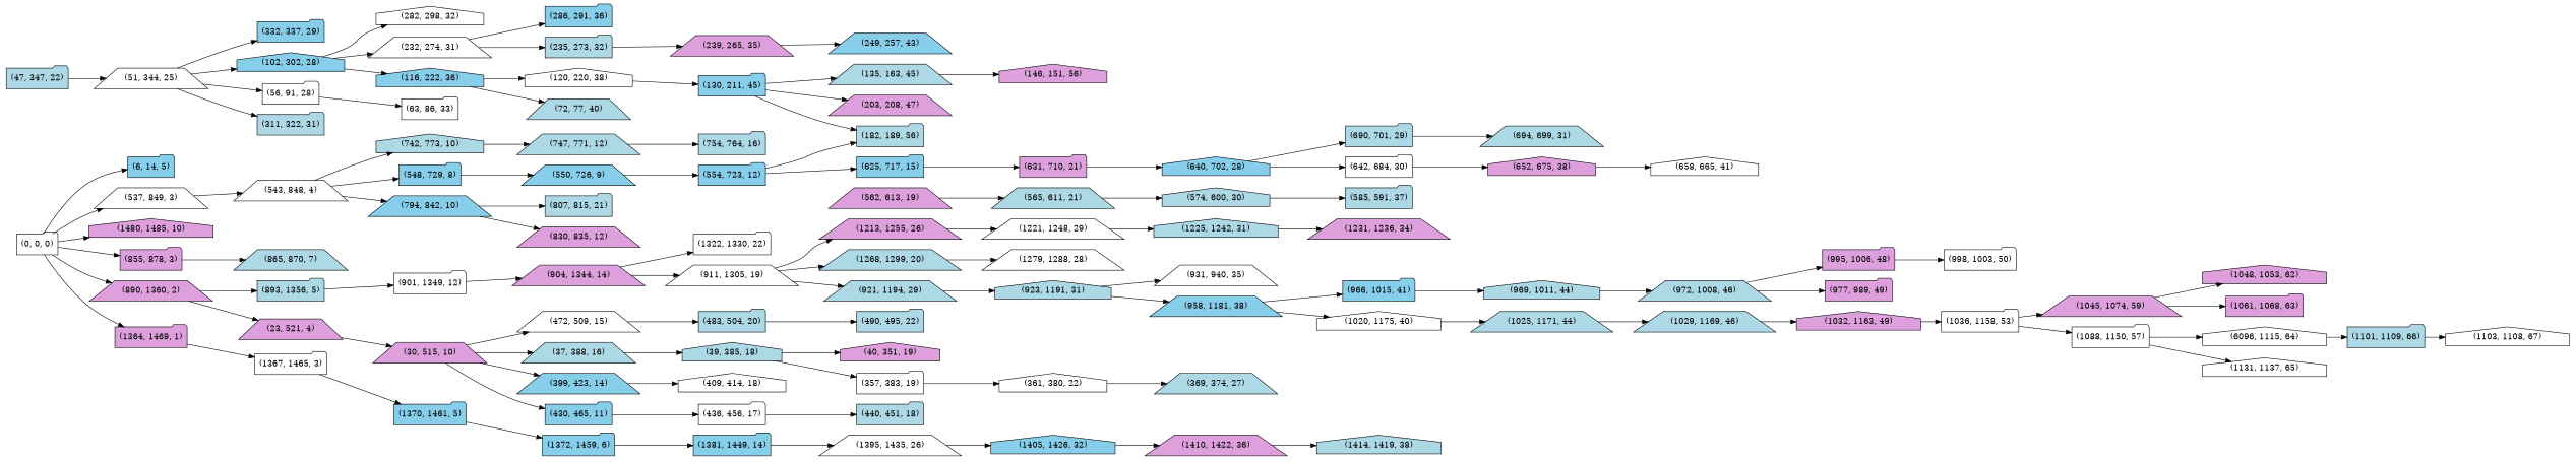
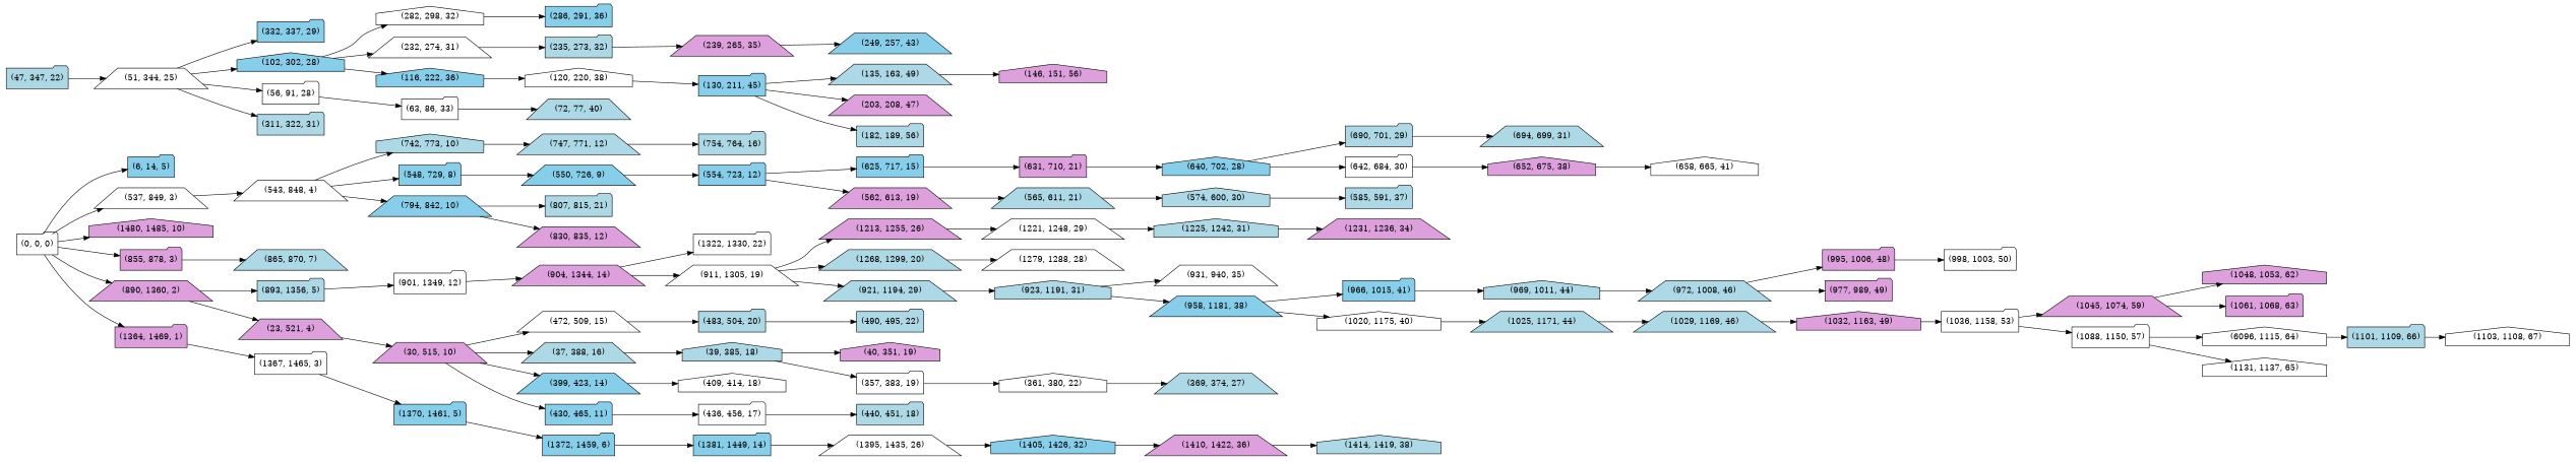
  digraph {
    rankdir=LR
    node [fillcolor=lightblue shape=folder style=filled]
    "(0, 0, 0)" [fillcolor=white]
    "(6, 14, 5)" [fillcolor=skyblue]
    "(537, 849, 3)" [fillcolor=white shape=trapezium]
    "(855, 878, 3)" [fillcolor=plum]
    "(890, 1360, 2)" [fillcolor=plum shape=trapezium]
    "(1364, 1469, 1)" [fillcolor=plum]
    "(1480, 1485, 10)" [fillcolor=plum shape=house]
    "(23, 521, 4)" [fillcolor=plum shape=trapezium]
    "(30, 515, 10)" [fillcolor=plum shape=trapezium]
    "(543, 848, 4)" [fillcolor=white shape=trapezium]
    "(865, 870, 7)" [shape=trapezium]
    "(893, 1356, 5)"
    "(1367, 1465, 3)" [fillcolor=white]
    "(37, 388, 16)" [shape=trapezium]
    "(399, 423, 14)" [fillcolor=skyblue shape=trapezium]
    "(430, 465, 11)" [fillcolor=skyblue]
    "(472, 509, 15)" [fillcolor=white shape=trapezium]
    "(39, 385, 18)" [shape=house]
    "(409, 414, 18)" [fillcolor=white shape=house]
    "(436, 456, 17)" [fillcolor=white]
    "(483, 504, 20)"
    "(40, 351, 19)" [fillcolor=plum shape=house]
    "(357, 383, 19)" [fillcolor=white]
    "(361, 380, 22)" [fillcolor=white shape=house]
    "(51, 344, 25)" [fillcolor=white shape=trapezium]
    "(47, 347, 22)"
    "(56, 91, 28)" [fillcolor=white]
    "(102, 302, 28)" [fillcolor=skyblue shape=house]
    "(311, 322, 31)"
    "(332, 337, 29)" [fillcolor=skyblue]
    "(63, 86, 33)" [fillcolor=white]
    "(116, 222, 36)" [fillcolor=skyblue shape=house]
    "(232, 274, 31)" [fillcolor=white shape=trapezium]
    "(282, 298, 32)" [fillcolor=white shape=house]
    "(72, 77, 40)" [shape=trapezium]
    "(120, 220, 38)" [fillcolor=white shape=house]
    "(235, 273, 32)"
    "(286, 291, 36)" [fillcolor=skyblue]
    "(130, 211, 45)" [fillcolor=skyblue]
-   "(135, 163, 49)" [shape=trapezium label="(135, 163, 45)"]
+   "(135, 163, 49)" [shape=trapezium]
    n41 [label="(182, 189, 56)"]
    "(203, 208, 47)" [fillcolor=plum shape=trapezium]
    "(146, 151, 56)" [fillcolor=plum shape=house]
    "(239, 265, 35)" [fillcolor=plum shape=trapezium]
    "(249, 257, 43)" [fillcolor=skyblue shape=trapezium]
    "(369, 374, 27)" [shape=trapezium]
    "(440, 451, 18)"
    "(490, 495, 22)"
    "(548, 729, 8)" [fillcolor=skyblue]
    "(742, 773, 10)" [shape=house]
    "(794, 842, 10)" [fillcolor=skyblue shape=trapezium]
    "(550, 726, 9)" [fillcolor=skyblue shape=trapezium]
    "(747, 771, 12)" [shape=trapezium]
    "(807, 815, 21)"
    "(830, 835, 12)" [fillcolor=plum shape=trapezium]
    "(554, 723, 12)" [fillcolor=skyblue]
    "(562, 613, 19)" [fillcolor=plum shape=trapezium]
    "(625, 717, 15)" [fillcolor=skyblue]
    "(565, 611, 21)" [shape=trapezium]
    "(631, 710, 21)" [fillcolor=plum]
    "(574, 600, 30)" [shape=house]
    "(585, 591, 37)"
    "(640, 702, 28)" [fillcolor=skyblue shape=house]
    "(642, 684, 30)" [fillcolor=white]
    "(690, 701, 29)"
    n66 [fillcolor=plum label="(652, 675, 38)" shape=house]
    "(694, 699, 31)" [shape=trapezium]
    "(658, 665, 41)" [fillcolor=white shape=house]
    "(754, 764, 16)"
    "(901, 1349, 12)" [fillcolor=white]
    "(904, 1344, 14)" [fillcolor=plum shape=trapezium]
    "(911, 1305, 19)" [fillcolor=white shape=trapezium]
    "(1322, 1330, 22)" [fillcolor=white]
    "(921, 1194, 29)" [shape=trapezium]
    "(1213, 1255, 26)" [fillcolor=plum shape=trapezium]
    "(1268, 1299, 20)" [shape=trapezium]
    "(923, 1191, 31)" [shape=house]
    "(1221, 1248, 29)" [fillcolor=white shape=trapezium]
    "(1279, 1288, 28)" [fillcolor=white shape=trapezium]
    "(931, 940, 35)" [fillcolor=white shape=trapezium]
    "(958, 1181, 38)" [fillcolor=skyblue shape=trapezium]
    "(966, 1015, 41)" [fillcolor=skyblue]
    "(1020, 1175, 40)" [fillcolor=white shape=house]
    "(969, 1011, 44)" [shape=house]
    "(1025, 1171, 44)" [shape=trapezium]
    "(972, 1008, 46)" [shape=trapezium]
    "(977, 989, 49)" [fillcolor=plum]
    "(995, 1006, 48)" [fillcolor=plum]
    "(998, 1003, 50)" [fillcolor=white]
    "(1029, 1169, 46)" [shape=trapezium]
    "(1032, 1163, 49)" [fillcolor=plum shape=house]
    "(1036, 1158, 53)" [fillcolor=white]
    "(1045, 1074, 59)" [fillcolor=plum shape=trapezium]
    "(1088, 1150, 57)" [fillcolor=white]
    "(1048, 1053, 62)" [fillcolor=plum shape=house]
    "(1061, 1068, 63)" [fillcolor=plum]
    n97 [fillcolor=white label="(6096, 1115, 64)" shape=house]
    "(1131, 1137, 65)" [fillcolor=white shape=house]
    "(1101, 1109, 66)"
    "(1103, 1108, 67)" [fillcolor=white shape=house]
    "(1225, 1242, 31)" [shape=house]
    "(1231, 1236, 34)" [fillcolor=plum shape=trapezium]
    "(1370, 1461, 5)" [fillcolor=skyblue]
    "(1372, 1459, 6)" [fillcolor=skyblue]
    "(1381, 1449, 14)" [fillcolor=skyblue]
    "(1395, 1435, 26)" [fillcolor=white shape=trapezium]
    "(1405, 1426, 32)" [fillcolor=skyblue shape=house]
    "(1410, 1422, 36)" [fillcolor=plum shape=trapezium]
    "(1414, 1419, 38)" [shape=house]
    "(0, 0, 0)" -> "(6, 14, 5)"
    "(0, 0, 0)" -> "(537, 849, 3)"
    "(0, 0, 0)" -> "(855, 878, 3)"
    "(0, 0, 0)" -> "(890, 1360, 2)"
    "(0, 0, 0)" -> "(1364, 1469, 1)"
    "(0, 0, 0)" -> "(1480, 1485, 10)"
    "(537, 849, 3)" -> "(543, 848, 4)"
    "(855, 878, 3)" -> "(865, 870, 7)"
    "(890, 1360, 2)" -> "(23, 521, 4)"
    "(890, 1360, 2)" -> "(893, 1356, 5)"
    "(1364, 1469, 1)" -> "(1367, 1465, 3)"
    "(23, 521, 4)" -> "(30, 515, 10)"
    "(30, 515, 10)" -> "(37, 388, 16)"
    "(30, 515, 10)" -> "(399, 423, 14)"
    "(30, 515, 10)" -> "(430, 465, 11)"
    "(30, 515, 10)" -> "(472, 509, 15)"
    "(543, 848, 4)" -> "(548, 729, 8)"
    "(543, 848, 4)" -> "(742, 773, 10)"
    "(543, 848, 4)" -> "(794, 842, 10)"
    "(893, 1356, 5)" -> "(901, 1349, 12)"
    "(1367, 1465, 3)" -> "(1370, 1461, 5)"
    "(37, 388, 16)" -> "(39, 385, 18)"
    "(399, 423, 14)" -> "(409, 414, 18)"
    "(430, 465, 11)" -> "(436, 456, 17)"
    "(472, 509, 15)" -> "(483, 504, 20)"
    "(39, 385, 18)" -> "(40, 351, 19)"
    "(39, 385, 18)" -> "(357, 383, 19)"
    "(436, 456, 17)" -> "(440, 451, 18)"
    "(483, 504, 20)" -> "(490, 495, 22)"
    "(357, 383, 19)" -> "(361, 380, 22)"
    "(361, 380, 22)" -> "(369, 374, 27)"
    "(51, 344, 25)" -> "(56, 91, 28)"
    "(51, 344, 25)" -> "(102, 302, 28)"
    "(51, 344, 25)" -> "(311, 322, 31)"
    "(51, 344, 25)" -> "(332, 337, 29)"
    "(47, 347, 22)" -> "(51, 344, 25)"
    "(56, 91, 28)" -> "(63, 86, 33)"
    "(102, 302, 28)" -> "(116, 222, 36)"
    "(102, 302, 28)" -> "(232, 274, 31)"
    "(102, 302, 28)" -> "(282, 298, 32)"
-   "(116, 222, 36)" -> "(72, 77, 40)"
+   "(63, 86, 33)" -> "(72, 77, 40)"
    "(116, 222, 36)" -> "(120, 220, 38)"
    "(232, 274, 31)" -> "(235, 273, 32)"
-   "(232, 274, 31)" -> "(286, 291, 36)"
+   "(282, 298, 32)" -> "(286, 291, 36)"
    "(120, 220, 38)" -> "(130, 211, 45)"
    "(235, 273, 32)" -> "(239, 265, 35)"
    "(130, 211, 45)" -> "(135, 163, 49)"
    "(130, 211, 45)" -> n41
    "(130, 211, 45)" -> "(203, 208, 47)"
    "(135, 163, 49)" -> "(146, 151, 56)"
    "(239, 265, 35)" -> "(249, 257, 43)"
    "(548, 729, 8)" -> "(550, 726, 9)"
    "(742, 773, 10)" -> "(747, 771, 12)"
    "(794, 842, 10)" -> "(807, 815, 21)"
    "(794, 842, 10)" -> "(830, 835, 12)"
    "(550, 726, 9)" -> "(554, 723, 12)"
    "(747, 771, 12)" -> "(754, 764, 16)"
-   "(554, 723, 12)" -> n41
+   "(554, 723, 12)" -> "(562, 613, 19)"
    "(554, 723, 12)" -> "(625, 717, 15)"
    "(562, 613, 19)" -> "(565, 611, 21)"
    "(625, 717, 15)" -> "(631, 710, 21)"
    "(565, 611, 21)" -> "(574, 600, 30)"
    "(631, 710, 21)" -> "(640, 702, 28)"
    "(574, 600, 30)" -> "(585, 591, 37)"
    "(640, 702, 28)" -> "(642, 684, 30)"
    "(640, 702, 28)" -> "(690, 701, 29)"
    "(642, 684, 30)" -> n66
    "(690, 701, 29)" -> "(694, 699, 31)"
    n66 -> "(658, 665, 41)"
    "(901, 1349, 12)" -> "(904, 1344, 14)"
    "(904, 1344, 14)" -> "(911, 1305, 19)"
    "(904, 1344, 14)" -> "(1322, 1330, 22)"
    "(911, 1305, 19)" -> "(921, 1194, 29)"
    "(911, 1305, 19)" -> "(1213, 1255, 26)"
    "(911, 1305, 19)" -> "(1268, 1299, 20)"
    "(921, 1194, 29)" -> "(923, 1191, 31)"
    "(1213, 1255, 26)" -> "(1221, 1248, 29)"
    "(1268, 1299, 20)" -> "(1279, 1288, 28)"
    "(923, 1191, 31)" -> "(931, 940, 35)"
    "(923, 1191, 31)" -> "(958, 1181, 38)"
    "(1221, 1248, 29)" -> "(1225, 1242, 31)"
    "(958, 1181, 38)" -> "(966, 1015, 41)"
    "(958, 1181, 38)" -> "(1020, 1175, 40)"
    "(966, 1015, 41)" -> "(969, 1011, 44)"
    "(1020, 1175, 40)" -> "(1025, 1171, 44)"
    "(969, 1011, 44)" -> "(972, 1008, 46)"
    "(1025, 1171, 44)" -> "(1029, 1169, 46)"
    "(972, 1008, 46)" -> "(977, 989, 49)"
    "(972, 1008, 46)" -> "(995, 1006, 48)"
    "(995, 1006, 48)" -> "(998, 1003, 50)"
    "(1029, 1169, 46)" -> "(1032, 1163, 49)"
    "(1032, 1163, 49)" -> "(1036, 1158, 53)"
    "(1036, 1158, 53)" -> "(1045, 1074, 59)"
    "(1036, 1158, 53)" -> "(1088, 1150, 57)"
    "(1045, 1074, 59)" -> "(1048, 1053, 62)"
    "(1045, 1074, 59)" -> "(1061, 1068, 63)"
    "(1088, 1150, 57)" -> n97
    "(1088, 1150, 57)" -> "(1131, 1137, 65)"
    n97 -> "(1101, 1109, 66)"
    "(1101, 1109, 66)" -> "(1103, 1108, 67)"
    "(1225, 1242, 31)" -> "(1231, 1236, 34)"
    "(1370, 1461, 5)" -> "(1372, 1459, 6)"
    "(1372, 1459, 6)" -> "(1381, 1449, 14)"
    "(1381, 1449, 14)" -> "(1395, 1435, 26)"
    "(1395, 1435, 26)" -> "(1405, 1426, 32)"
    "(1405, 1426, 32)" -> "(1410, 1422, 36)"
    "(1410, 1422, 36)" -> "(1414, 1419, 38)"
  }
